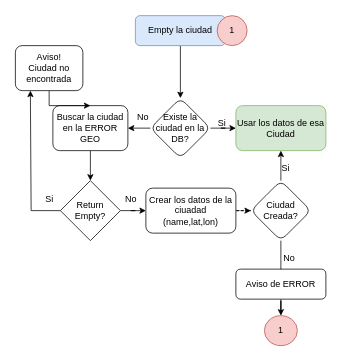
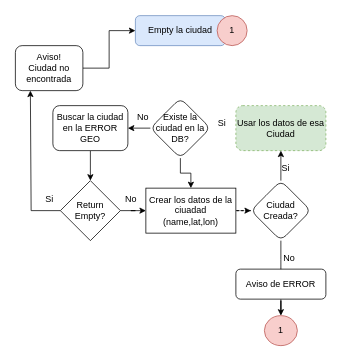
  <mxCell id="0" />
  <mxCell id="1" parent="0" />
- <mxCell id="2" value="" style="edgeStyle=orthogonalEdgeStyle;rounded=0;orthogonalLoop=1;jettySize=auto;html=1;" edge="1" parent="1" source="3" target="6"><mxGeometry relative="1" as="geometry" /></mxCell>
  <mxCell id="3" value="Empty la ciudad" style="rounded=1;whiteSpace=wrap;html=1;fontSize=12;glass=0;strokeWidth=1;shadow=0;fillColor=#dae8fc;strokeColor=#6c8ebf;" parent="1" vertex="1"><mxGeometry x="180" y="20" width="120" height="40" as="geometry" /></mxCell>
- <mxCell id="4" style="edgeStyle=orthogonalEdgeStyle;rounded=0;orthogonalLoop=1;jettySize=auto;html=1;entryX=0;entryY=0.5;entryDx=0;entryDy=0;" edge="1" parent="1" source="6" target="7"><mxGeometry relative="1" as="geometry" /></mxCell>
+ <mxCell id="4" style="edgeStyle=orthogonalEdgeStyle;rounded=0;orthogonalLoop=1;jettySize=auto;html=1;" edge="1" parent="1" source="6" target="10"><mxGeometry relative="1" as="geometry" /></mxCell>
  <mxCell id="5" style="edgeStyle=orthogonalEdgeStyle;rounded=0;orthogonalLoop=1;jettySize=auto;html=1;exitX=0;exitY=0.5;exitDx=0;exitDy=0;entryX=1;entryY=0.5;entryDx=0;entryDy=0;" edge="1" parent="1" source="6" target="12"><mxGeometry relative="1" as="geometry" /></mxCell>
  <mxCell id="6" value="Existe la ciudad en la DB?" style="rhombus;whiteSpace=wrap;html=1;rounded=1;glass=0;strokeWidth=1;shadow=0;" vertex="1" parent="1"><mxGeometry x="200" y="130" width="80" height="80" as="geometry" /></mxCell>
- <mxCell id="7" value="Usar los datos de esa Ciudad" style="rounded=1;whiteSpace=wrap;html=1;fillColor=#d5e8d4;strokeColor=#82b366;" vertex="1" parent="1"><mxGeometry x="314" y="140" width="120" height="60" as="geometry" /></mxCell>
+ <mxCell id="7" value="Usar los datos de esa Ciudad" style="rounded=1;whiteSpace=wrap;html=1;fillColor=#d5e8d4;strokeColor=#82b366;dashed=1;" vertex="1" parent="1"><mxGeometry x="314" y="140" width="120" height="60" as="geometry" /></mxCell>
  <mxCell id="8" value="Si" style="text;html=1;align=center;verticalAlign=middle;resizable=0;points=[];autosize=1;strokeColor=none;fillColor=none;" vertex="1" parent="1"><mxGeometry x="280" y="148" width="30" height="30" as="geometry" /></mxCell>
  <mxCell id="9" value="" style="edgeStyle=orthogonalEdgeStyle;rounded=0;orthogonalLoop=1;jettySize=auto;html=1;dashed=1;" edge="1" parent="1" source="10" target="24"><mxGeometry relative="1" as="geometry" /></mxCell>
- <mxCell id="10" value="Crear los datos de la ciuadad (name,lat,lon)" style="whiteSpace=wrap;html=1;rounded=1;glass=0;strokeWidth=1;shadow=0;" vertex="1" parent="1"><mxGeometry x="194" y="250" width="120" height="60" as="geometry" /></mxCell>
+ <mxCell id="10" value="Crear los datos de la ciuadad (name,lat,lon)" style="whiteSpace=wrap;html=1;glass=0;strokeWidth=1;shadow=0;rounded=0;" vertex="1" parent="1"><mxGeometry x="194" y="250" width="120" height="60" as="geometry" /></mxCell>
  <mxCell id="11" style="edgeStyle=orthogonalEdgeStyle;rounded=0;orthogonalLoop=1;jettySize=auto;html=1;entryX=0.5;entryY=0;entryDx=0;entryDy=0;" edge="1" parent="1" source="12" target="16"><mxGeometry relative="1" as="geometry" /></mxCell>
  <mxCell id="12" value="Buscar la ciudad en la ERROR GEO" style="rounded=1;whiteSpace=wrap;html=1;" vertex="1" parent="1"><mxGeometry x="70" y="140" width="100" height="60" as="geometry" /></mxCell>
  <mxCell id="13" value="No" style="text;html=1;align=center;verticalAlign=middle;resizable=0;points=[];autosize=1;strokeColor=none;fillColor=none;" vertex="1" parent="1"><mxGeometry x="170" y="140" width="40" height="30" as="geometry" /></mxCell>
  <mxCell id="14" style="edgeStyle=orthogonalEdgeStyle;rounded=0;orthogonalLoop=1;jettySize=auto;html=1;entryX=0;entryY=0.5;entryDx=0;entryDy=0;" edge="1" parent="1" source="16" target="10"><mxGeometry relative="1" as="geometry" /></mxCell>
  <mxCell id="15" style="edgeStyle=orthogonalEdgeStyle;rounded=0;orthogonalLoop=1;jettySize=auto;html=1;" edge="1" parent="1" source="16"><mxGeometry relative="1" as="geometry"><mxPoint x="40" y="120" as="targetPoint" /><Array as="points"><mxPoint x="41" y="280" /></Array></mxGeometry></mxCell>
  <mxCell id="16" value="Return Empty?" style="rhombus;whiteSpace=wrap;html=1;" vertex="1" parent="1"><mxGeometry x="80" y="240" width="80" height="80" as="geometry" /></mxCell>
  <mxCell id="17" value="No" style="text;html=1;align=center;verticalAlign=middle;resizable=0;points=[];autosize=1;strokeColor=none;fillColor=none;" vertex="1" parent="1"><mxGeometry x="154" y="250" width="40" height="30" as="geometry" /></mxCell>
- <mxCell id="18" style="edgeStyle=orthogonalEdgeStyle;rounded=0;orthogonalLoop=1;jettySize=auto;html=1;" edge="1" parent="1" source="19" target="12"><mxGeometry relative="1" as="geometry" /></mxCell>
+ <mxCell id="18" style="edgeStyle=orthogonalEdgeStyle;rounded=0;orthogonalLoop=1;jettySize=auto;html=1;entryX=0;entryY=0.5;entryDx=0;entryDy=0;" edge="1" parent="1" source="19" target="3"><mxGeometry relative="1" as="geometry" /></mxCell>
  <mxCell id="19" value="Aviso!&lt;br&gt;Ciudad no encontrada" style="rounded=1;whiteSpace=wrap;html=1;" vertex="1" parent="1"><mxGeometry y="60" width="90" height="60" as="geometry" x="20" /></mxCell>
  <mxCell id="20" value="Si" style="text;html=1;align=center;verticalAlign=middle;resizable=0;points=[];autosize=1;strokeColor=none;fillColor=none;" vertex="1" parent="1"><mxGeometry x="50" y="250" width="30" height="30" as="geometry" /></mxCell>
  <mxCell id="21" value="1" style="ellipse;whiteSpace=wrap;html=1;aspect=fixed;fillColor=#f8cecc;strokeColor=#b85450;" vertex="1" parent="1"><mxGeometry x="289" y="20" width="40" height="40" as="geometry" /></mxCell>
  <mxCell id="22" style="edgeStyle=orthogonalEdgeStyle;rounded=0;orthogonalLoop=1;jettySize=auto;html=1;entryX=0.5;entryY=1;entryDx=0;entryDy=0;" edge="1" parent="1" source="24" target="7"><mxGeometry relative="1" as="geometry" /></mxCell>
  <mxCell id="23" value="" style="edgeStyle=orthogonalEdgeStyle;rounded=0;orthogonalLoop=1;jettySize=auto;html=1;" edge="1" parent="1" source="24"><mxGeometry relative="1" as="geometry"><mxPoint x="374" y="370" as="targetPoint" /></mxGeometry></mxCell>
  <mxCell id="24" value="Ciudad Creada?" style="rhombus;whiteSpace=wrap;html=1;rounded=1;glass=0;strokeWidth=1;shadow=0;" vertex="1" parent="1"><mxGeometry x="334" y="240" width="80" height="80" as="geometry" /></mxCell>
  <mxCell id="25" value="Si" style="text;html=1;align=center;verticalAlign=middle;resizable=0;points=[];autosize=1;strokeColor=none;fillColor=none;" vertex="1" parent="1"><mxGeometry x="365" y="208" width="30" height="30" as="geometry" /></mxCell>
  <mxCell id="26" value="No" style="text;html=1;align=center;verticalAlign=middle;resizable=0;points=[];autosize=1;strokeColor=none;fillColor=none;" vertex="1" parent="1"><mxGeometry x="365" y="328" width="40" height="30" as="geometry" /></mxCell>
  <mxCell id="27" value="" style="edgeStyle=orthogonalEdgeStyle;rounded=0;orthogonalLoop=1;jettySize=auto;html=1;" edge="1" parent="1" source="28" target="29"><mxGeometry relative="1" as="geometry" /></mxCell>
  <mxCell id="28" value="Aviso de ERROR" style="rounded=1;whiteSpace=wrap;html=1;" vertex="1" parent="1"><mxGeometry x="314" y="358" width="120" height="40" as="geometry" /></mxCell>
  <mxCell id="29" value="1" style="ellipse;whiteSpace=wrap;html=1;rounded=1;fillColor=#f8cecc;strokeColor=#b85450;" vertex="1" parent="1"><mxGeometry x="352" y="420" width="44" height="40" as="geometry" /></mxCell>
